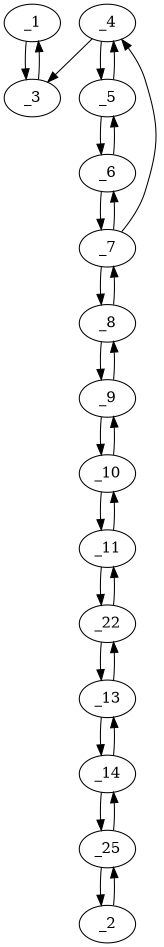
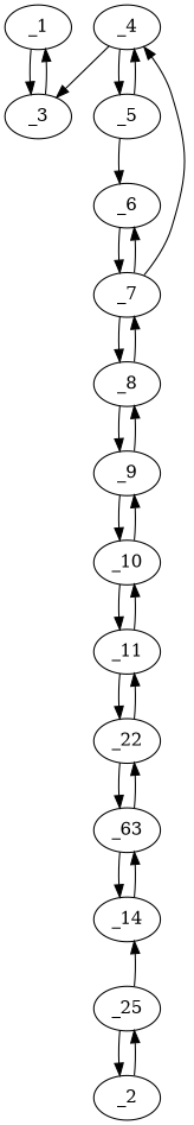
  digraph {
    node [y=173.000000]
    _1 [x=71.000000]
    _3 [x=63.000000 y=161.000000]
    _4 [x=61.000000 y=150.000000]
    _5 [x=65.000000 y=134.000000]
    _2 [x=184.000000 y=188.000000]
    n6 [label=_25 x=179.000000]
    _14 [x=170.000000 y=161.000000]
-   _13 [x=160.000000 y=151.000000]
+   _13 [x=160.000000 y=151.000000 label=_63]
    _6 [x=68.000000 y=116.000000]
    _7 [x=83.000000 y=111.000000]
    _8 [x=99.000000 y=116.000000]
    _9 [x=115.000000 y=120.000000]
    _10 [x=127.000000 y=122.000000]
    _11 [x=138.000000 y=132.000000]
    n15 [label=_22 x=150.000000 y=140.000000]
    _1 -> _3 [angle=-2.158799 orient=-0.832050]
    _3 -> _1 [angle=0.982794 orient=0.832050]
    _4 -> _3 [angle=1.390943 orient=0.983870]
    _4 -> _5 [angle=-1.325818 orient=-0.970143]
    _5 -> _4 [angle=1.815775 orient=0.970143]
    _5 -> _6 [angle=-1.405648 orient=-0.986394]
    _2 -> n6 [angle=-1.892547 orient=-0.948683]
    n6 -> _2 [angle=1.249046 orient=0.948683]
    n6 -> _14 [angle=-2.214297 orient=-0.800000]
-   _14 -> n6 [angle=0.927295 orient=0.800000]
    _14 -> _13 [angle=-2.356194 orient=-0.707107]
    _13 -> _14 [angle=0.785398 orient=0.707107]
    _13 -> n15 [angle=-2.308611 orient=-0.739940]
-   _6 -> _5 [angle=1.735945 orient=0.986394]
    _6 -> _7 [angle=-0.321751 orient=-0.316228]
    _7 -> _4 [angle=-1.750650 orient=-0.983870]
    _7 -> _6 [angle=2.819842 orient=0.316228]
    _7 -> _8 [angle=0.302885 orient=0.298275]
    _8 -> _7 [angle=-2.838708 orient=-0.298275]
    _8 -> _9 [angle=0.244979 orient=0.242536]
    _9 -> _8 [angle=-2.896614 orient=-0.242536]
    _9 -> _10 [angle=0.165149 orient=0.164399]
    _10 -> _9 [angle=-2.976444 orient=-0.164399]
    _10 -> _11 [angle=0.737815 orient=0.672673]
    _11 -> _10 [angle=-2.403778 orient=-0.672673]
    _11 -> n15 [angle=0.588003 orient=0.554700]
    n15 -> _13 [angle=0.832981 orient=0.739940]
    n15 -> _11 [angle=-2.553590 orient=-0.554700]
  }
